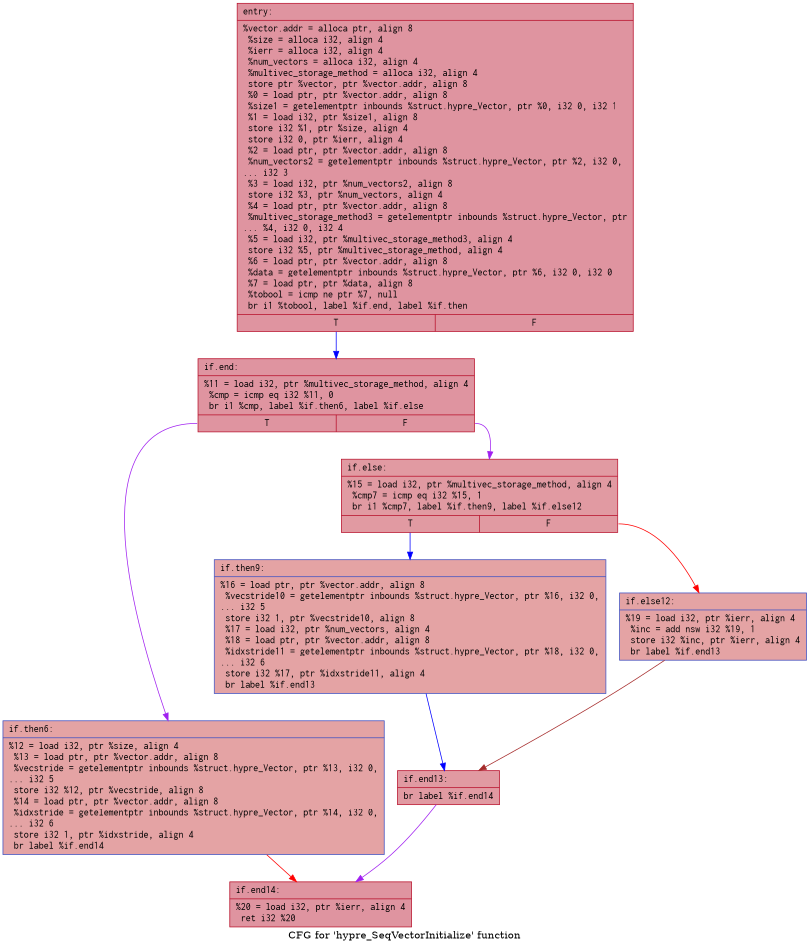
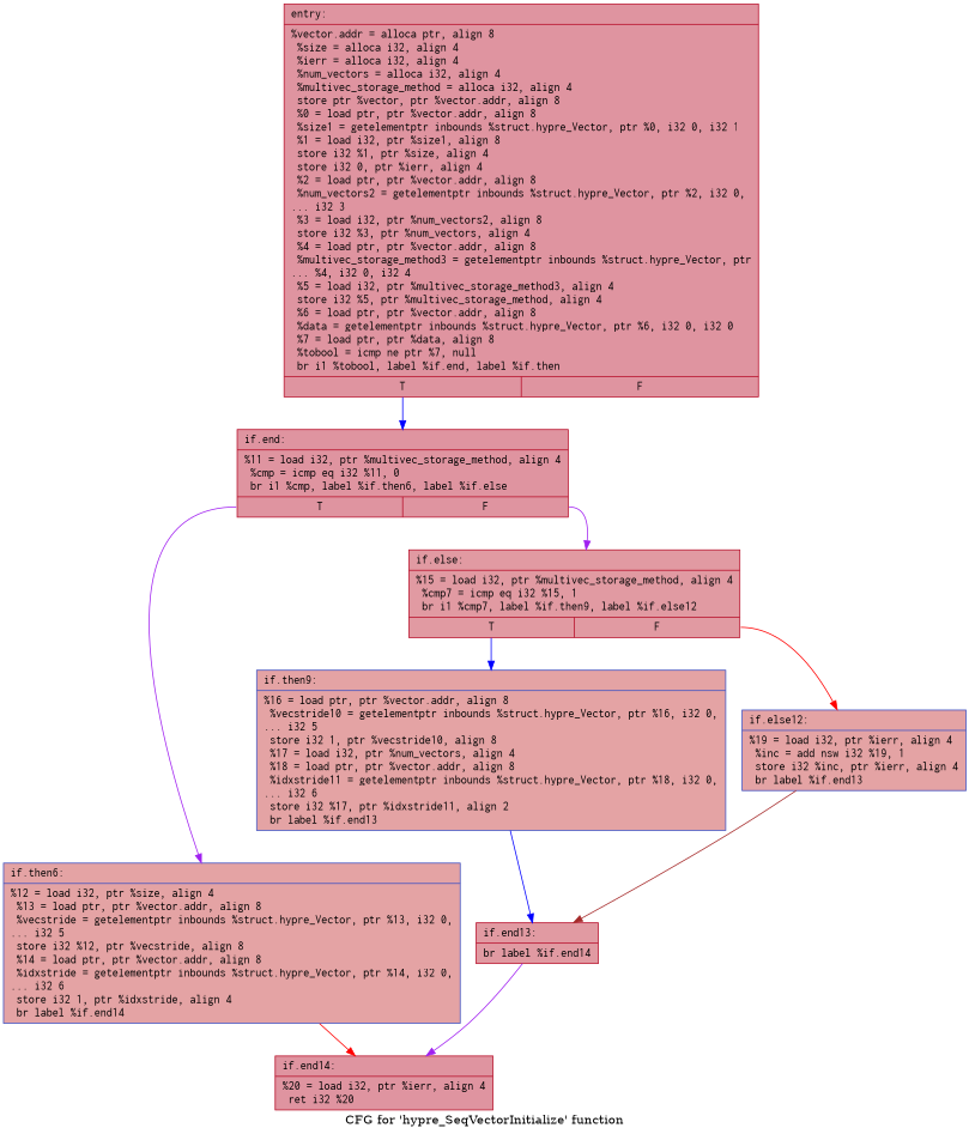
  digraph {
    label="CFG for 'hypre_SeqVectorInitialize' function"
    node [color="#b70d28ff" fillcolor="#b70d2870" fontname=Courier shape=record style=filled]
    edge [color=blue]
    n1 [label="{entry:\l|  %vector.addr = alloca ptr, align 8\l  %size = alloca i32, align 4\l  %ierr = alloca i32, align 4\l  %num_vectors = alloca i32, align 4\l  %multivec_storage_method = alloca i32, align 4\l  store ptr %vector, ptr %vector.addr, align 8\l  %0 = load ptr, ptr %vector.addr, align 8\l  %size1 = getelementptr inbounds %struct.hypre_Vector, ptr %0, i32 0, i32 1\l  %1 = load i32, ptr %size1, align 8\l  store i32 %1, ptr %size, align 4\l  store i32 0, ptr %ierr, align 4\l  %2 = load ptr, ptr %vector.addr, align 8\l  %num_vectors2 = getelementptr inbounds %struct.hypre_Vector, ptr %2, i32 0,\l... i32 3\l  %3 = load i32, ptr %num_vectors2, align 8\l  store i32 %3, ptr %num_vectors, align 4\l  %4 = load ptr, ptr %vector.addr, align 8\l  %multivec_storage_method3 = getelementptr inbounds %struct.hypre_Vector, ptr\l... %4, i32 0, i32 4\l  %5 = load i32, ptr %multivec_storage_method3, align 4\l  store i32 %5, ptr %multivec_storage_method, align 4\l  %6 = load ptr, ptr %vector.addr, align 8\l  %data = getelementptr inbounds %struct.hypre_Vector, ptr %6, i32 0, i32 0\l  %7 = load ptr, ptr %data, align 8\l  %tobool = icmp ne ptr %7, null\l  br i1 %tobool, label %if.end, label %if.then\l|{<s0>T|<s1>F}}"]
    n2 [label="{if.end:\l|  %11 = load i32, ptr %multivec_storage_method, align 4\l  %cmp = icmp eq i32 %11, 0\l  br i1 %cmp, label %if.then6, label %if.else\l|{<s0>T|<s1>F}}"]
    n3 [color="#3d50c3ff" fillcolor="#c32e3170" label="{if.then6:\l|  %12 = load i32, ptr %size, align 4\l  %13 = load ptr, ptr %vector.addr, align 8\l  %vecstride = getelementptr inbounds %struct.hypre_Vector, ptr %13, i32 0,\l... i32 5\l  store i32 %12, ptr %vecstride, align 8\l  %14 = load ptr, ptr %vector.addr, align 8\l  %idxstride = getelementptr inbounds %struct.hypre_Vector, ptr %14, i32 0,\l... i32 6\l  store i32 1, ptr %idxstride, align 4\l  br label %if.end14\l}"]
    n4 [fillcolor="#bb1b2c70" label="{if.else:\l|  %15 = load i32, ptr %multivec_storage_method, align 4\l  %cmp7 = icmp eq i32 %15, 1\l  br i1 %cmp7, label %if.then9, label %if.else12\l|{<s0>T|<s1>F}}"]
    n5 [label="{if.end14:\l|  %20 = load i32, ptr %ierr, align 4\l  ret i32 %20\l}"]
-   n6 [color="#3d50c3ff" fillcolor="#c32e3170" label="{if.then9:\l|  %16 = load ptr, ptr %vector.addr, align 8\l  %vecstride10 = getelementptr inbounds %struct.hypre_Vector, ptr %16, i32 0,\l... i32 5\l  store i32 1, ptr %vecstride10, align 8\l  %17 = load i32, ptr %num_vectors, align 4\l  %18 = load ptr, ptr %vector.addr, align 8\l  %idxstride11 = getelementptr inbounds %struct.hypre_Vector, ptr %18, i32 0,\l... i32 6\l  store i32 %17, ptr %idxstride11, align 4\l  br label %if.end13\l}"]
+   n6 [color="#3d50c3ff" fillcolor="#c32e3170" label="{if.then9:\l|  %16 = load ptr, ptr %vector.addr, align 8\l  %vecstride10 = getelementptr inbounds %struct.hypre_Vector, ptr %16, i32 0,\l... i32 5\l  store i32 1, ptr %vecstride10, align 8\l  %17 = load i32, ptr %num_vectors, align 4\l  %18 = load ptr, ptr %vector.addr, align 8\l  %idxstride11 = getelementptr inbounds %struct.hypre_Vector, ptr %18, i32 0,\l... i32 6\l  store i32 %17, ptr %idxstride11, align 2\l  br label %if.end13\l}"]
    n7 [color="#3d50c3ff" fillcolor="#c32e3170" label="{if.else12:\l|  %19 = load i32, ptr %ierr, align 4\l  %inc = add nsw i32 %19, 1\l  store i32 %inc, ptr %ierr, align 4\l  br label %if.end13\l}"]
    n8 [fillcolor="#bb1b2c70" label="{if.end13:\l|  br label %if.end14\l}"]
    n1 -> n2 [tailport=s0]
    n2 -> n3 [color=purple tailport=s0]
    n2 -> n4 [color=purple tailport=s1]
    n3 -> n5 [color=red]
    n4 -> n6 [tailport=s0]
    n4 -> n7 [color=red tailport=s1]
    n6 -> n8
    n7 -> n8 [color=brown]
    n8 -> n5 [color=purple]
  }
